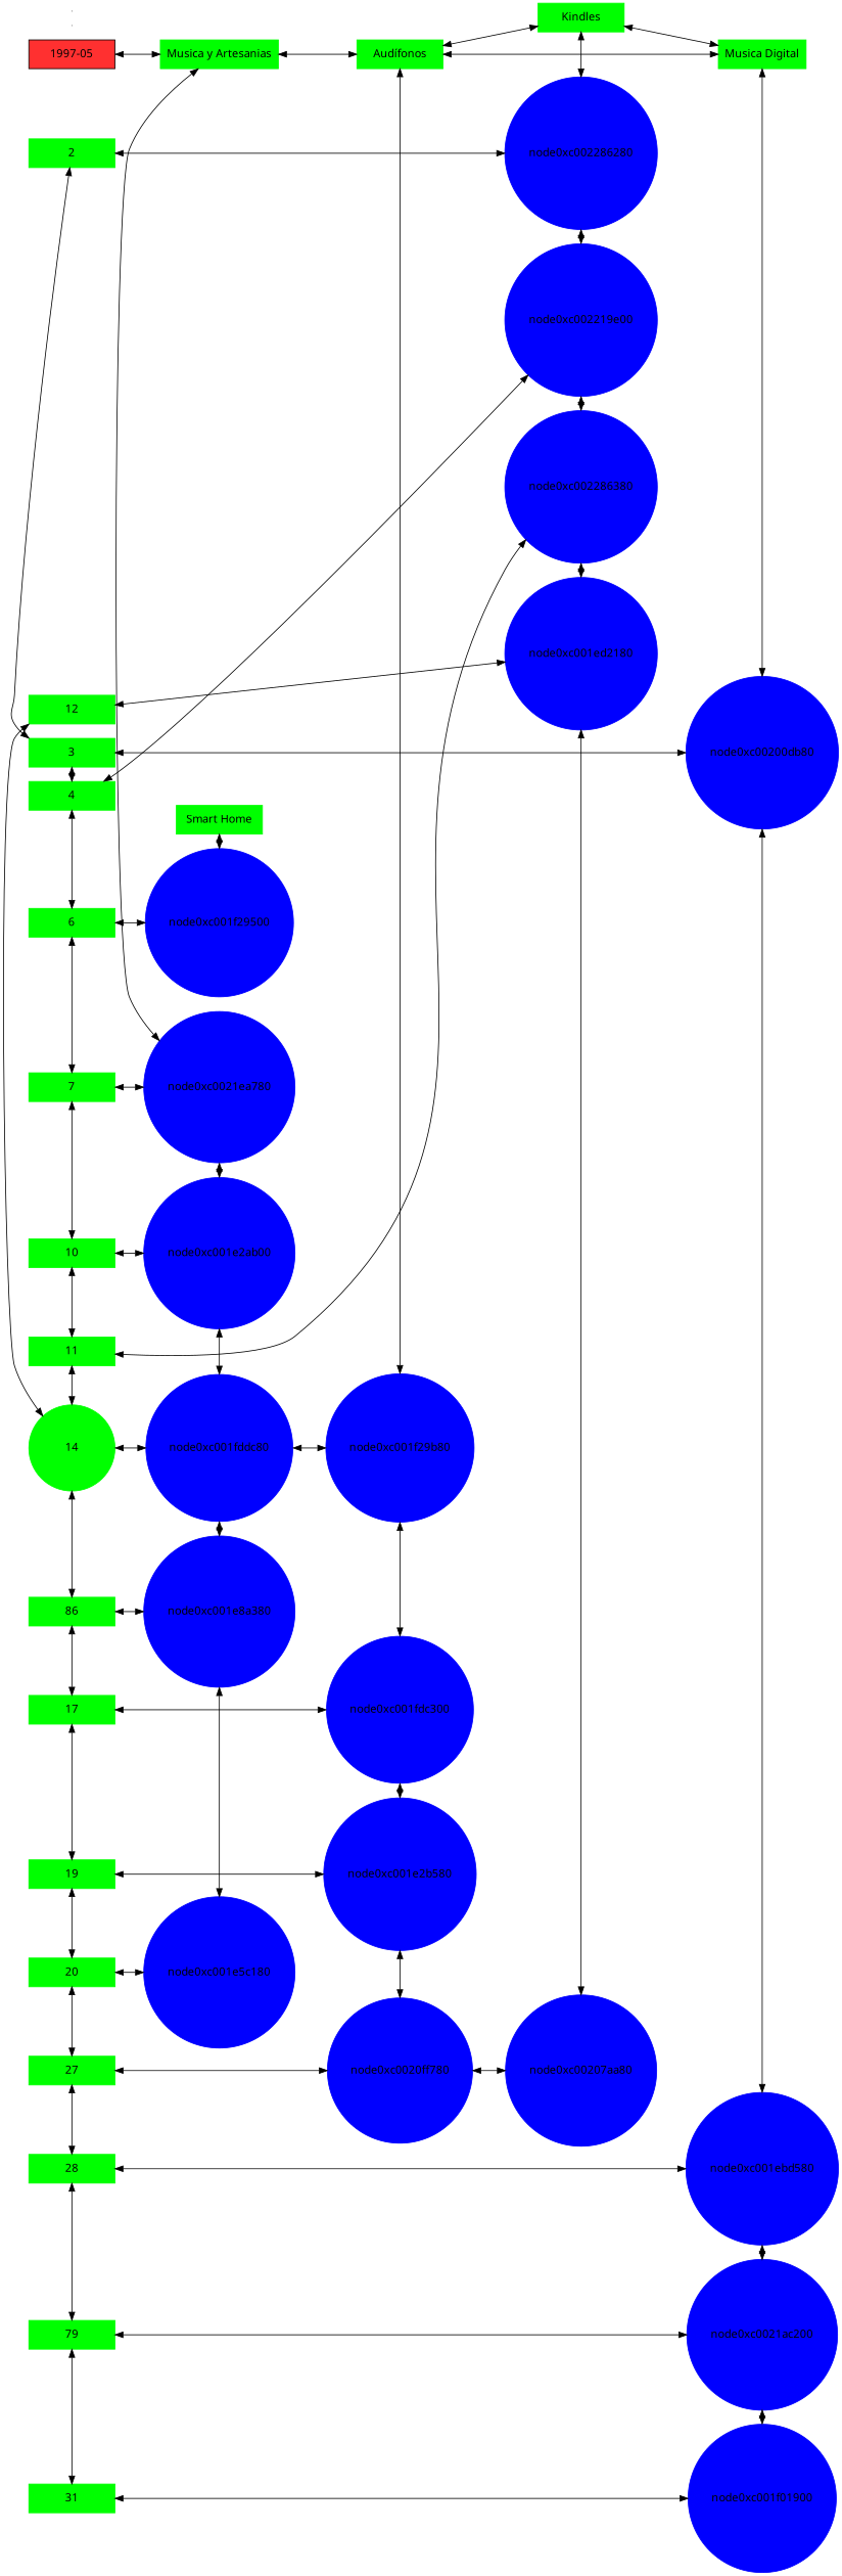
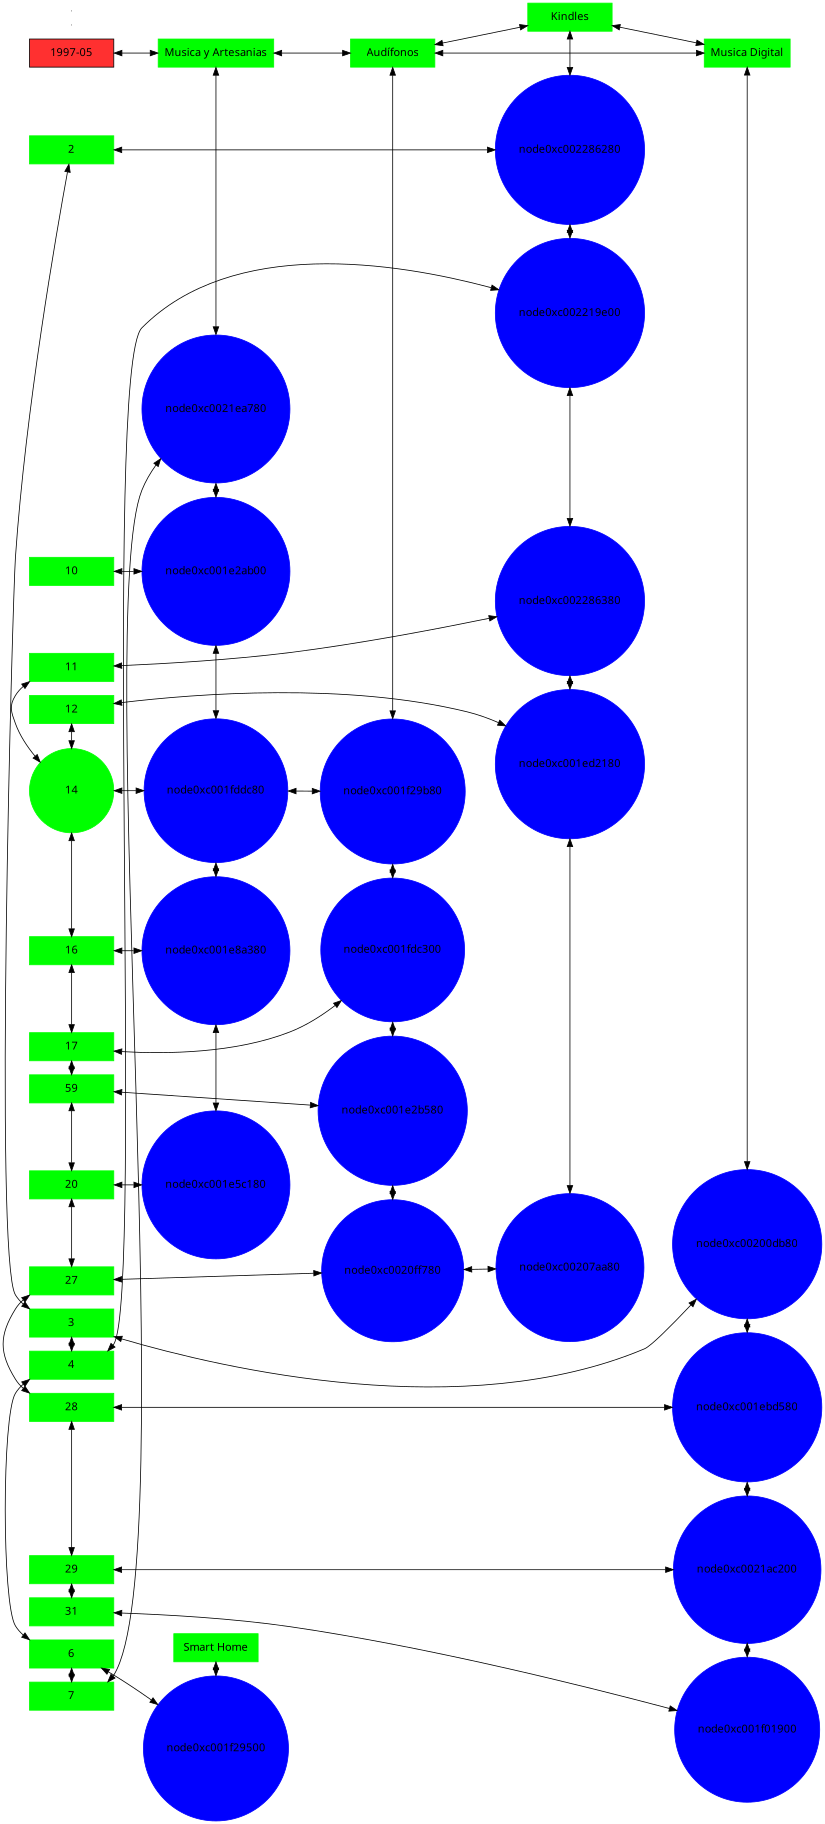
  digraph {
    fontname="Noto Sans"
    rankdir=LR
    node [fontname="Noto Sans" group=1 shape=box style=filled color=green]
    edge [dir=both fontname="Noto Sans"]
    n1 [fillcolor=firebrick1 label="1997-05" width=1.5 color=""]
    n2 [group=2 label=2 width=1.5]
    n3 [group=3 label=3 width=1.5]
    n4 [group=4 label=4 width=1.5]
    n5 [group=6 label=6 width=1.5]
    n6 [group=7 label=7 width=1.5]
    n7 [group=10 label=10 width=1.5]
    n8 [group=11 label=11 width=1.5]
    n9 [group=12 label=12 width=1.5]
    n10 [group=14 label=14 shape=circle width=1.5]
-   n11 [group=16 label=86 width=1.5]
+   n11 [group=16 label=16 width=1.5]
    n12 [group=17 label=17 width=1.5]
-   n13 [group=19 label=19 width=1.5]
+   n13 [group=19 label=59 width=1.5]
    n14 [group=20 label=20 width=1.5]
    n15 [group=27 label=27 width=1.5]
    n16 [group=28 label=28 width=1.5]
-   n17 [group=29 label=79 width=1.5]
+   n17 [group=29 label=29 width=1.5]
    n18 [group=31 label=31 width=1.5]
    n19 [label="Musica y Artesanias" width=1.5]
    node0xc0021ea780 [color=blue group=7 shape=circle width=0.5]
    node0xc001e2ab00 [color=blue group=10 shape=circle width=0.5]
    node0xc001fddc80 [color=blue group=14 shape=circle width=0.5]
    node0xc001e8a380 [color=blue group=16 shape=circle width=0.5]
    node0xc001e5c180 [color=blue group=20 shape=circle width=0.5]
    n25 [label="Audífonos" width=1.5]
    node0xc001f29b80 [color=blue group=14 shape=circle width=0.5]
    node0xc001fdc300 [color=blue group=17 shape=circle width=0.5]
    node0xc001e2b580 [color=blue group=19 shape=circle width=0.5]
    node0xc0020ff780 [color=blue group=27 shape=circle width=0.5]
    n30 [label=Kindles width=1.5]
    node0xc002286280 [color=blue group=2 shape=circle width=0.5]
    node0xc002219e00 [color=blue group=4 shape=circle width=0.5]
    node0xc002286380 [color=blue group=11 shape=circle width=0.5]
    n34 [label="Smart Home" width=1.5]
    node0xc001f29500 [color=blue group=6 shape=circle width=0.5]
    node0xc001ed2180 [color=blue group=12 shape=circle width=0.5]
    node0xc00207aa80 [color=blue group=27 shape=circle width=0.5]
    n38 [label="Musica Digital" width=1.5]
    node0xc00200db80 [color=blue group=3 shape=circle width=0.5]
    node0xc001ebd580 [color=blue group=28 shape=circle width=0.5]
    node0xc0021ac200 [color=blue group=29 shape=circle width=0.5]
    node0xc001f01900 [color=blue group=31 shape=circle width=0.5]
    e0 [shape=point width=0 group="" style="" color=""]
    e1 [shape=point width=0 group="" style="" color=""]
    subgraph sub_1 {
      rank=same
      n1
      n2
    }
    subgraph sub_2 {
      rank=same
      n2
      n3
    }
    subgraph sub_3 {
      rank=same
      n3
      n4
    }
    subgraph sub_4 {
      rank=same
      n4
      n5
    }
    subgraph sub_5 {
      rank=same
      n5
      n6
    }
    subgraph sub_6 {
      rank=same
      n6
      n7
    }
    subgraph sub_7 {
      rank=same
      n7
      n8
    }
    subgraph sub_8 {
      rank=same
      n8
      n9
    }
    subgraph sub_9 {
      rank=same
      n9
      n10
    }
    subgraph sub_10 {
      rank=same
      n10
      n11
    }
    subgraph sub_11 {
      rank=same
      n11
      n12
    }
    subgraph sub_12 {
      rank=same
      n12
      n13
    }
    subgraph sub_13 {
      rank=same
      n13
      n14
    }
    subgraph sub_14 {
      rank=same
      n14
      n15
    }
    subgraph sub_15 {
      rank=same
      n15
      n16
    }
    subgraph sub_16 {
      rank=same
      n16
      n17
    }
    subgraph sub_17 {
      rank=same
      n17
      n18
    }
    subgraph sub_18 {
      rank=same
      n19
      node0xc0021ea780
    }
    subgraph sub_19 {
      rank=same
      node0xc0021ea780
      node0xc001e2ab00
    }
    subgraph sub_20 {
      rank=same
      node0xc001e2ab00
      node0xc001fddc80
    }
    subgraph sub_21 {
      rank=same
      node0xc001fddc80
      node0xc001e8a380
    }
    subgraph sub_22 {
      rank=same
      node0xc001e8a380
      node0xc001e5c180
    }
    subgraph sub_23 {
      rank=same
      n25
      node0xc001f29b80
    }
    subgraph sub_24 {
      rank=same
      node0xc001f29b80
      node0xc001fdc300
    }
    subgraph sub_25 {
      rank=same
      node0xc001fdc300
      node0xc001e2b580
    }
    subgraph sub_26 {
      rank=same
      node0xc001e2b580
      node0xc0020ff780
    }
    subgraph sub_27 {
      rank=same
      n30
      node0xc002286280
    }
    subgraph sub_28 {
      rank=same
      node0xc002286280
      node0xc002219e00
    }
    subgraph sub_29 {
      rank=same
      node0xc002219e00
      node0xc002286380
    }
    subgraph sub_30 {
      rank=same
      n34
      node0xc001f29500
    }
    subgraph sub_31 {
      rank=same
      node0xc002286380
      node0xc001ed2180
    }
    subgraph sub_32 {
      rank=same
      node0xc001ed2180
      node0xc00207aa80
    }
    subgraph sub_33 {
      rank=same
      n38
      node0xc00200db80
    }
    subgraph sub_34 {
      rank=same
      node0xc00200db80
      node0xc001ebd580
    }
    subgraph sub_35 {
      rank=same
      node0xc001ebd580
      node0xc0021ac200
    }
    subgraph sub_36 {
      rank=same
      node0xc0021ac200
      node0xc001f01900
    }
    n1 -> n19
    n2 -> n3
    n2 -> node0xc002286280
    n3 -> n4
    n3 -> node0xc00200db80
    n4 -> n5
    n4 -> node0xc002219e00
    n5 -> n6
    n5 -> node0xc001f29500
-   n6 -> n7
    n6 -> node0xc0021ea780
-   n7 -> n8
    n7 -> node0xc001e2ab00
    n8 -> n10
    n8 -> node0xc002286380
    n9 -> n10
    n9 -> node0xc001ed2180
    n10 -> n11
    n10 -> node0xc001fddc80
    n11 -> n12
    n11 -> node0xc001e8a380
    n12 -> n13
    n12 -> node0xc001fdc300
    n13 -> n14
    n13 -> node0xc001e2b580
    n14 -> n15
    n14 -> node0xc001e5c180
    n15 -> n16
    n15 -> node0xc0020ff780
    n16 -> n17
    n16 -> node0xc001ebd580
    n17 -> n18
    n17 -> node0xc0021ac200
    n18 -> node0xc001f01900
    n19 -> node0xc0021ea780
    n19 -> n25
    node0xc0021ea780 -> node0xc001e2ab00
    node0xc001e2ab00 -> node0xc001fddc80
    node0xc001fddc80 -> node0xc001e8a380
    node0xc001fddc80 -> node0xc001f29b80
    node0xc001e8a380 -> node0xc001e5c180
    n25 -> node0xc001f29b80
    n25 -> n30
    node0xc001f29b80 -> node0xc001fdc300
    node0xc001fdc300 -> node0xc001e2b580
    node0xc001e2b580 -> node0xc0020ff780
    node0xc0020ff780 -> node0xc00207aa80
    n30 -> node0xc002286280
    n30 -> n38
    node0xc002286280 -> node0xc002219e00
    node0xc002219e00 -> node0xc002286380
    node0xc002286380 -> node0xc001ed2180
    n34 -> node0xc001f29500
    node0xc001ed2180 -> node0xc00207aa80
    n38 -> n25
    n38 -> node0xc00200db80
    node0xc00200db80 -> node0xc001ebd580
    node0xc001ebd580 -> node0xc0021ac200
    node0xc0021ac200 -> node0xc001f01900
  }
